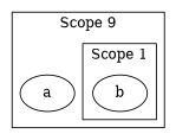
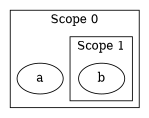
  digraph {
    b
    a
    subgraph cluster_1 {
-     label="Scope 9"
+     label="Scope 0"
      a
      subgraph cluster_2 {
        label="Scope 1"
        b
      }
    }
  }
